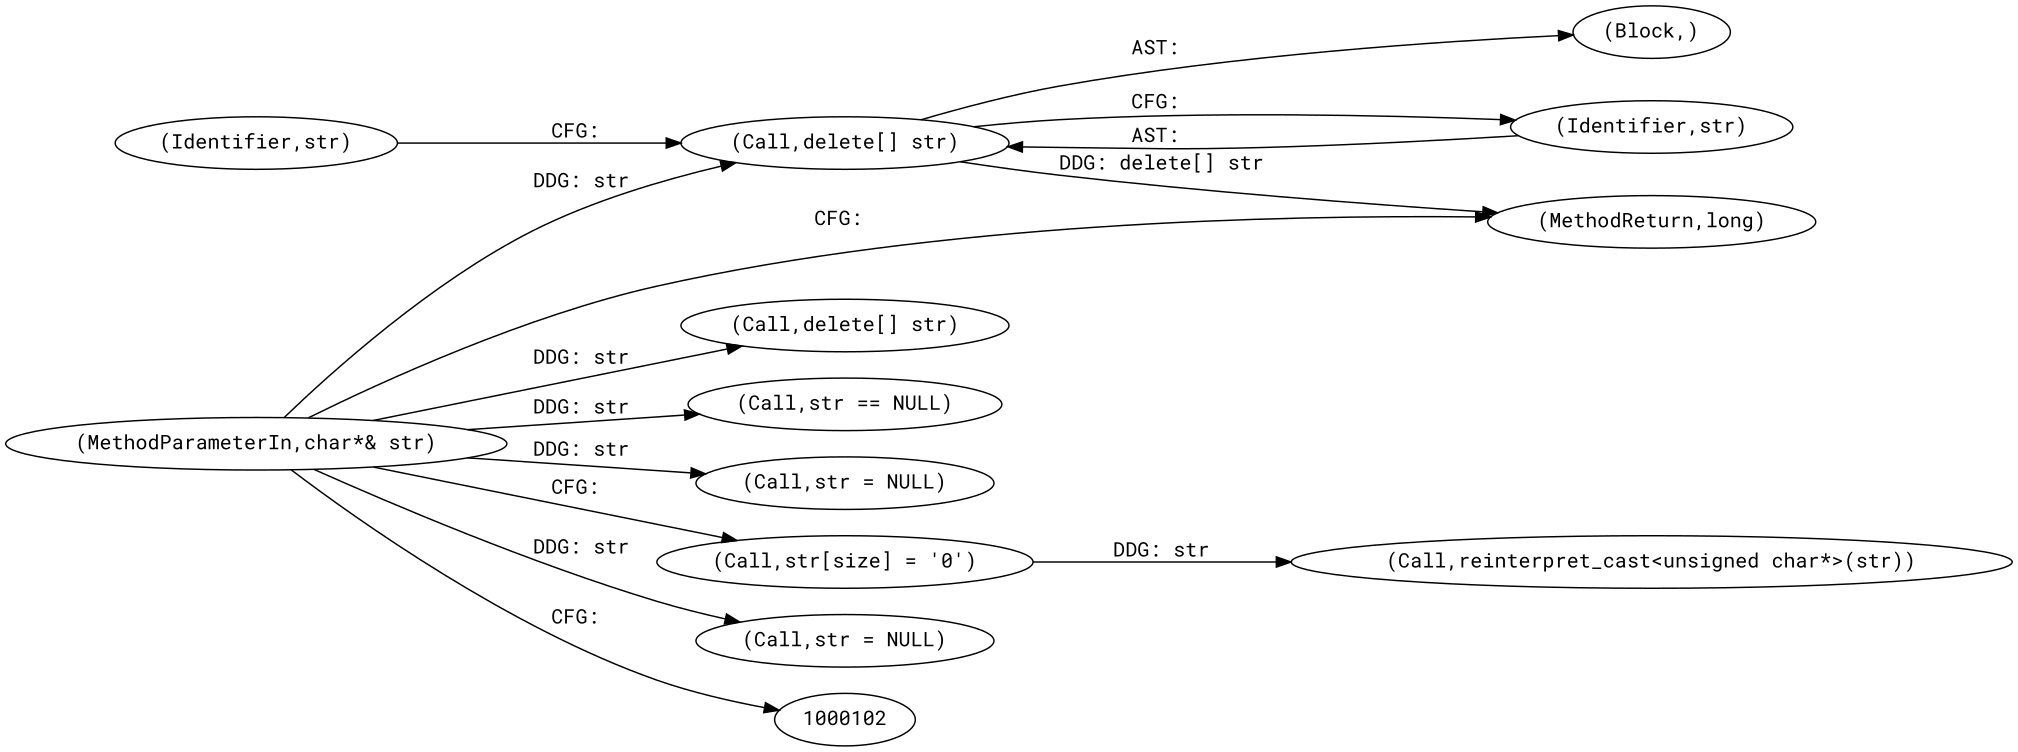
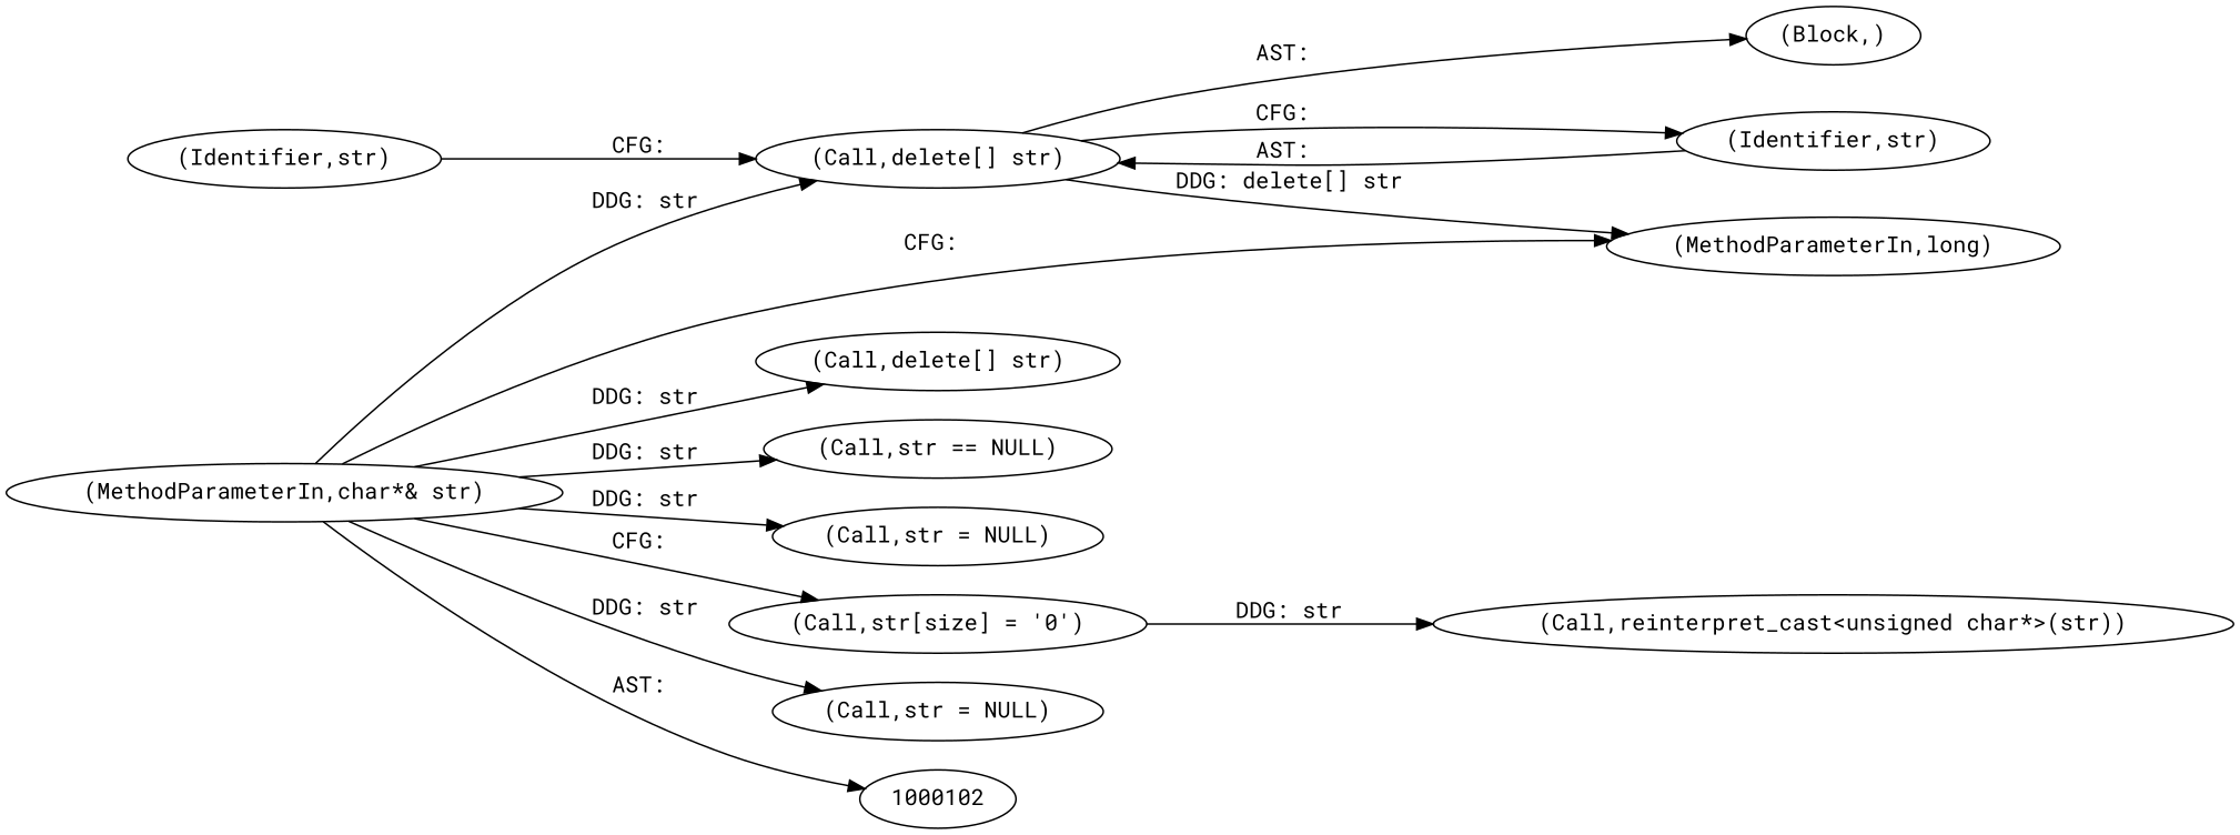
  digraph {
    fontname="Roboto Mono"
    rankdir=LR
    node [fontname="Roboto Mono"]
    edge [fontname="Roboto Mono"]
    n1 [label="(Call,delete[] str)"]
    n2 [label="(Block,)"]
    n3 [label="(Identifier,str)"]
-   n4 [label="(MethodReturn,long)"]
+   n4 [label="(MethodParameterIn,long)"]
    n5 [label="(MethodParameterIn,char*& str)"]
    n6 [label="(Call,delete[] str)"]
    n7 [label="(Call,str == NULL)"]
    n8 [label="(Call,str = NULL)"]
    n9 [label="(Call,str[size] = '\0')"]
    n10 [label="(Call,str = NULL)"]
    1000102
    n12 [label="(Call,reinterpret_cast<unsigned char*>(str))"]
    n13 [label="(Identifier,str)"]
    n1 -> n2 [label="AST: "]
    n1 -> n3 [label="CFG: "]
    n1 -> n4 [label="DDG: delete[] str"]
    n3 -> n1 [label="AST: "]
    n5 -> n1 [label="DDG: str"]
    n5 -> n4 [label="CFG: "]
    n5 -> n6 [label="DDG: str"]
    n5 -> n7 [label="DDG: str"]
    n5 -> n8 [label="DDG: str"]
    n5 -> n9 [label="CFG: "]
    n5 -> n10 [label="DDG: str"]
-   n5 -> 1000102 [label="CFG: "]
+   n5 -> 1000102 [label="AST: "]
    n9 -> n12 [label="DDG: str"]
    n13 -> n1 [label="CFG: "]
  }
